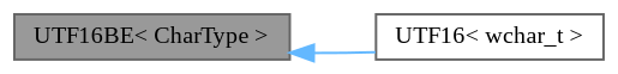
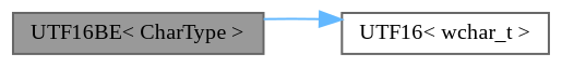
  digraph {
    rankdir=LR
    fontname="Liberation Serif"
    node [color=gray40 fontname="Liberation Serif" fontsize=10 shape=box style=filled]
    n1 [fillcolor=grey60 fontcolor=black height=0.2 label="UTF16BE\< CharType \>" width=0.4]
    n2 [fillcolor=white height=0.2 label="UTF16\< wchar_t \>" width=0.4]
-   n1 -> n2 [color=steelblue1 dir=back fontname="Liberation Serif" fontsize=10 labelfontname=Helvetica labelfontsize=10 style=solid]
+   n2 -> n1 [color=steelblue1 dir=back fontname="Liberation Serif" fontsize=10 labelfontname=Helvetica labelfontsize=10 style=solid]
  }
